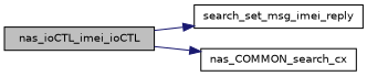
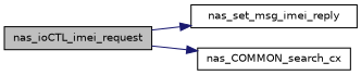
  digraph {
    rankdir=LR
    node [color=black fillcolor=white fontname=Helvetica fontsize=10 shape=record style=filled]
    edge [color=midnightblue fontname=Helvetica fontsize=10 labelfontname=Helvetica labelfontsize=10 style=solid]
-   n1 [fillcolor=grey75 fontcolor=black height=0.2 label=nas_ioCTL_imei_ioCTL width=0.4]
-   n2 [height=0.2 label=search_set_msg_imei_reply width=0.4]
+   n1 [fillcolor=grey75 fontcolor=black height=0.2 label=nas_ioCTL_imei_request width=0.4]
+   n2 [height=0.2 label=nas_set_msg_imei_reply width=0.4]
    n3 [height=0.2 label=nas_COMMON_search_cx width=0.4]
    n1 -> n2
    n1 -> n3
  }
